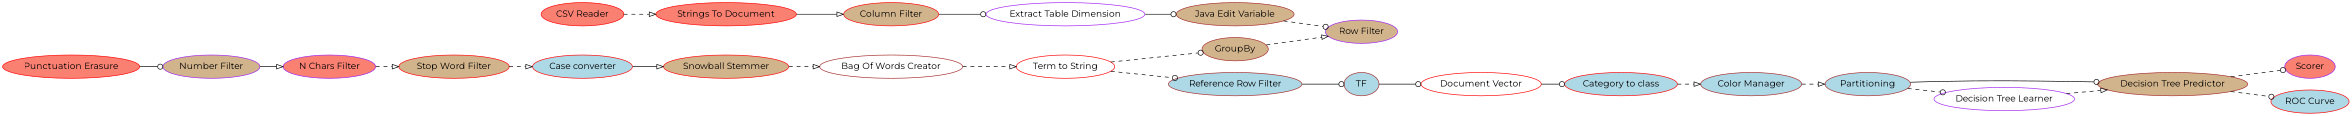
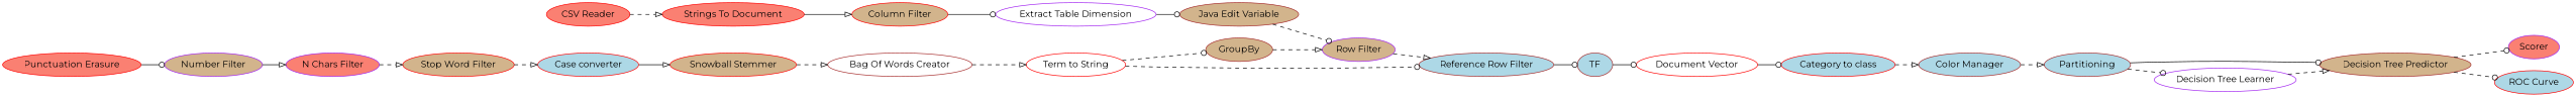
  digraph {
    fontname=Montserrat
    rankdir=LR
    node [color=red fillcolor=tan fontname=Montserrat style=filled]
    edge [arrowhead=onormal fontname=Montserrat style=dashed]
    n1 [fillcolor=lightblue label="Category to class"]
    n2 [color=brown fillcolor=lightblue label="Color Manager"]
    n3 [color=brown fillcolor=lightblue label=Partitioning]
    n4 [color=brown label="Decision Tree Predictor"]
    n5 [color=purple fillcolor=white label="Decision Tree Learner"]
    n6 [color=purple fillcolor=salmon label=Scorer]
    n7 [fillcolor=lightblue label="ROC Curve"]
    n8 [label="Column Filter"]
    n9 [color=purple fillcolor=white label="Extract Table Dimension"]
    n10 [color=brown label="Java Edit Variable"]
    n11 [fillcolor=salmon label="Strings To Document"]
    n12 [fillcolor=white label="Term to String"]
    n13 [color=brown label=GroupBy]
    n14 [color=brown fillcolor=lightblue label="Reference Row Filter"]
    n15 [color=purple label="Row Filter"]
    n16 [color=brown fillcolor=lightblue label=TF]
    n17 [fillcolor=white label="Document Vector"]
    n18 [fillcolor=salmon label="Punctuation Erasure"]
    n19 [color=purple label="Number Filter"]
    n20 [color=purple fillcolor=salmon label="N Chars Filter"]
    n21 [label="Stop Word Filter"]
    n22 [fillcolor=lightblue label="Case converter"]
    n23 [label="Snowball Stemmer"]
    n24 [color=brown fillcolor=white label="Bag Of Words Creator"]
    n25 [fillcolor=salmon label="CSV Reader"]
    n1 -> n2
    n2 -> n3
    n3 -> n4 [arrowhead=odot style=solid]
    n3 -> n5 [arrowhead=odot]
    n4 -> n6 [arrowhead=odot]
    n4 -> n7 [arrowhead=odot]
    n5 -> n4
    n8 -> n9 [arrowhead=odot style=solid]
    n9 -> n10 [arrowhead=odot style=solid]
    n10 -> n15 [arrowhead=odot]
    n11 -> n8 [style=solid]
    n12 -> n13 [arrowhead=odot]
    n12 -> n14 [arrowhead=odot]
    n13 -> n15
    n14 -> n16 [arrowhead=odot style=solid]
+   n15 -> n14
    n16 -> n17 [arrowhead=odot style=solid]
    n17 -> n1 [arrowhead=odot style=solid]
    n18 -> n19 [arrowhead=odot style=solid]
    n19 -> n20 [style=solid]
    n20 -> n21
    n21 -> n22
    n22 -> n23 [style=solid]
    n23 -> n24
    n24 -> n12
    n25 -> n11
  }
